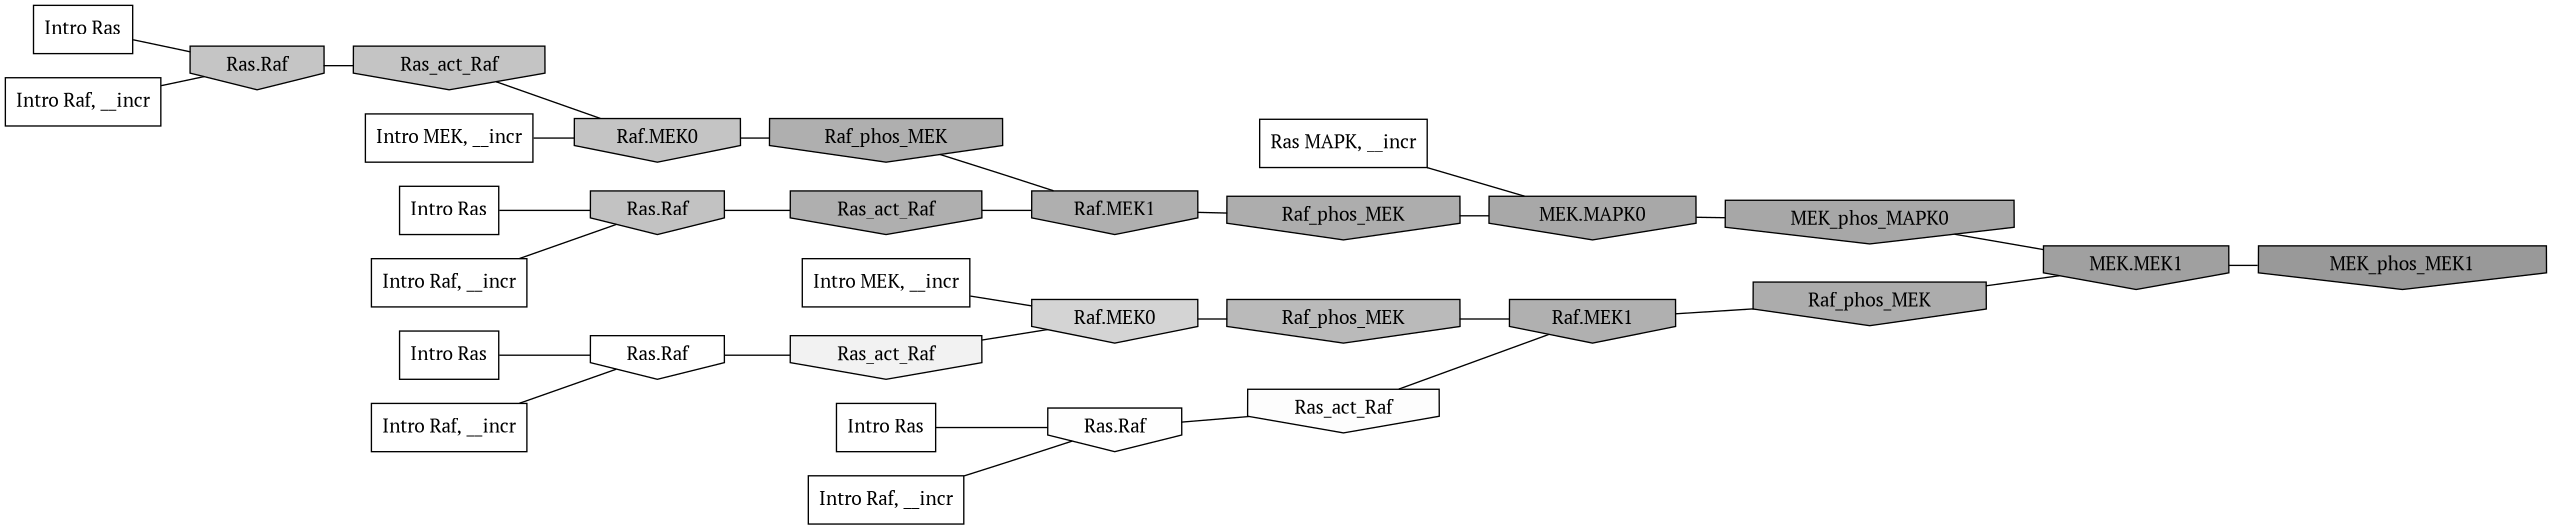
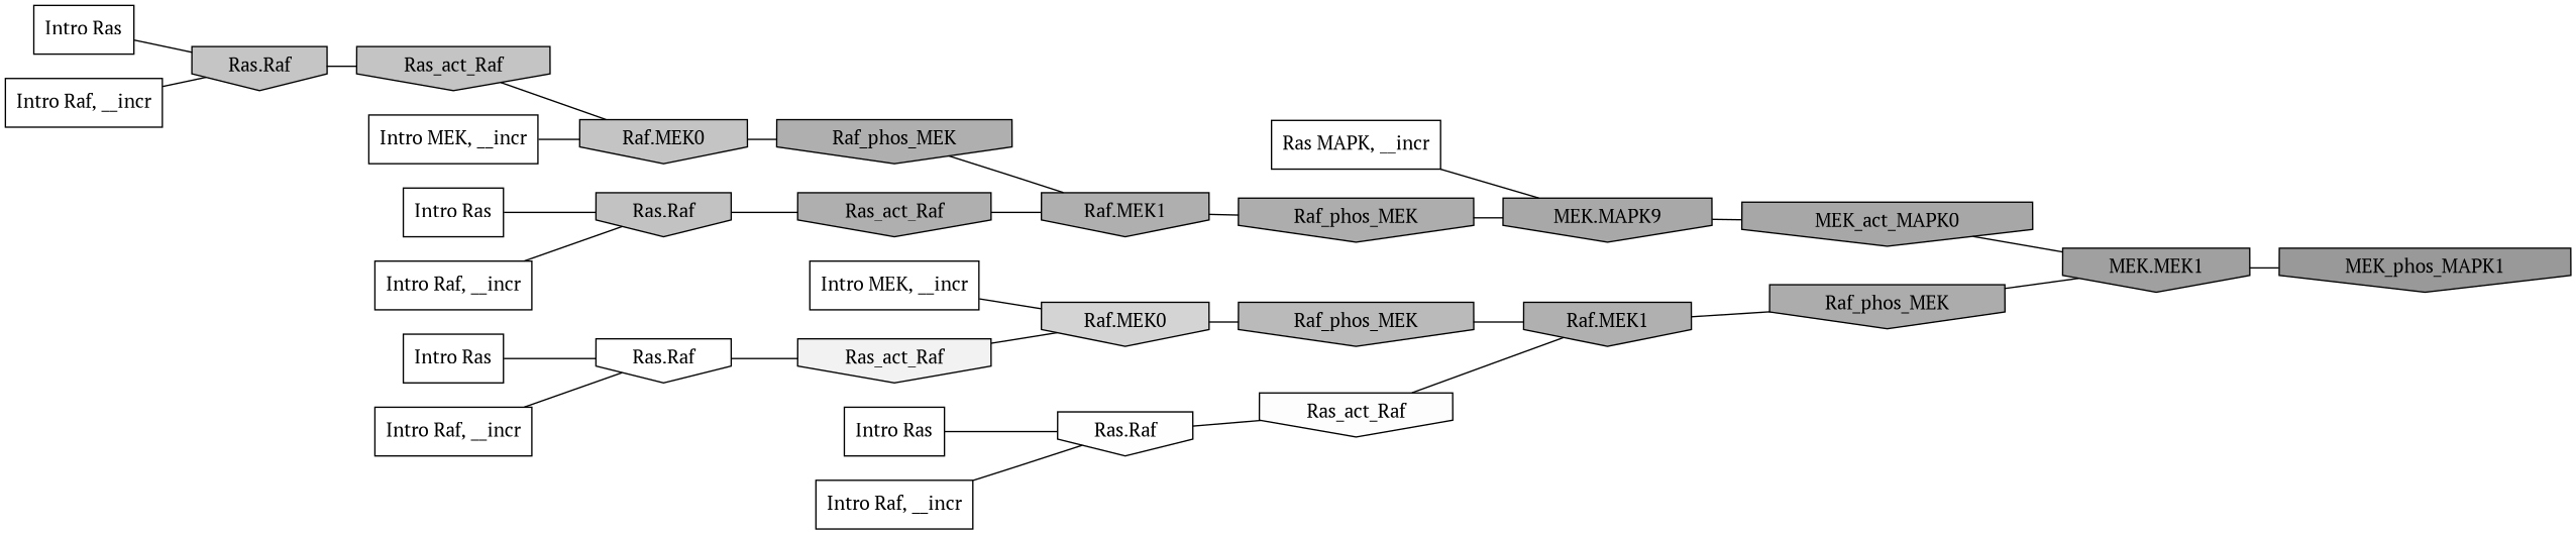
  digraph {
    fontname="PT Serif"
    rankdir=LR
    ranksep=0.30
    node [fillcolor="0.000 0.000 1.000" fontname="PT Serif" shape=invhouse style=filled]
    edge [color="0.000 0.000 0.000" dir=none fontname="PT Serif"]
    n1 [label="Intro Ras" shape=rectangle]
    n2 [fillcolor="0.000 0.000 0.772" label="Ras.Raf"]
    n3 [fillcolor="0.000 0.000 0.769" label=Ras_act_Raf]
    n4 [label="Intro Ras" shape=rectangle]
    n5 [label="Ras.Raf"]
    n6 [fillcolor="0.000 0.000 0.948" label=Ras_act_Raf]
    n7 [label="Intro Ras" shape=rectangle]
    n8 [fillcolor="0.000 0.000 0.993" label="Ras.Raf"]
    n9 [fillcolor="0.000 0.000 0.992" label=Ras_act_Raf]
    n10 [label="Intro Ras" shape=rectangle]
    n11 [fillcolor="0.000 0.000 0.761" label="Ras.Raf"]
    n12 [fillcolor="0.000 0.000 0.684" label=Ras_act_Raf]
    n13 [label="Intro Raf, __incr" shape=rectangle]
    n14 [label="Intro Raf, __incr" shape=rectangle]
    n15 [label="Intro Raf, __incr" shape=rectangle]
    n16 [label="Intro Raf, __incr" shape=rectangle]
    n17 [label="Intro MEK, __incr" shape=rectangle]
    n18 [fillcolor="0.000 0.000 0.829" label="Raf.MEK0"]
    n19 [fillcolor="0.000 0.000 0.728" label=Raf_phos_MEK]
    n20 [label="Intro MEK, __incr" shape=rectangle]
    n21 [fillcolor="0.000 0.000 0.769" label="Raf.MEK0"]
    n22 [fillcolor="0.000 0.000 0.686" label=Raf_phos_MEK]
    n23 [label="Ras MAPK, __incr" shape=rectangle]
-   n24 [fillcolor="0.000 0.000 0.658" label="MEK.MAPK0"]
-   n25 [fillcolor="0.000 0.000 0.654" label=MEK_phos_MAPK0]
+   n24 [fillcolor="0.000 0.000 0.658" label="MEK.MAPK9"]
+   n25 [fillcolor="0.000 0.000 0.654" label=MEK_act_MAPK0]
    n26 [fillcolor="0.000 0.000 0.690" label="Raf.MEK1"]
    n27 [fillcolor="0.000 0.000 0.672" label=Raf_phos_MEK]
    n28 [fillcolor="0.000 0.000 0.684" label="Raf.MEK1"]
    n29 [fillcolor="0.000 0.000 0.628" label="MEK.MEK1"]
    n30 [fillcolor="0.000 0.000 0.678" label=Raf_phos_MEK]
-   n31 [fillcolor="0.000 0.000 0.600" label=MEK_phos_MEK1]
+   n31 [fillcolor="0.000 0.000 0.600" label=MEK_phos_MAPK1]
    n1 -> n2
    n2 -> n3
    n3 -> n21
    n4 -> n5
    n5 -> n6
    n6 -> n18
    n7 -> n8
    n8 -> n9
    n9 -> n26
    n10 -> n11
    n11 -> n12
    n12 -> n28
    n13 -> n2
    n14 -> n11
    n15 -> n8
    n16 -> n5
    n17 -> n18
    n18 -> n19
    n19 -> n26
    n20 -> n21
    n21 -> n22
    n22 -> n28
    n23 -> n24
    n24 -> n25
    n25 -> n29
    n26 -> n27
    n27 -> n29
    n28 -> n30
    n29 -> n31
    n30 -> n24
  }
